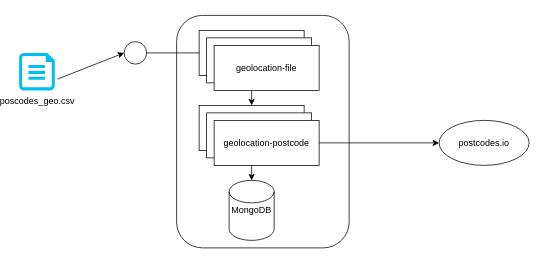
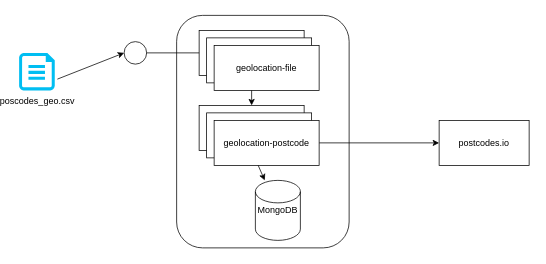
  <mxCell id="0" />
  <mxCell id="1" parent="0" />
  <mxCell id="2" value="​poscodes_geo.csv" style="verticalLabelPosition=bottom;html=1;verticalAlign=top;align=center;strokeColor=none;fillColor=#00BEF2;shape=mxgraph.azure.cloud_services_configuration_file;pointerEvents=1;" vertex="1" parent="1"><mxGeometry x="20" y="70" width="47.5" height="50" as="geometry" /></mxCell>
  <mxCell id="3" value="" style="rounded=1;whiteSpace=wrap;html=1;" vertex="1" parent="1"><mxGeometry x="230" y="20" width="230" height="310" as="geometry" /></mxCell>
  <mxCell id="4" value="" style="edgeStyle=orthogonalEdgeStyle;rounded=0;orthogonalLoop=1;jettySize=auto;html=1;" edge="1" parent="1" source="5" target="6"><mxGeometry relative="1" as="geometry" /></mxCell>
  <mxCell id="5" value="geolocation-file" style="rounded=0;whiteSpace=wrap;html=1;" vertex="1" parent="1"><mxGeometry x="260" y="40" width="140" height="60" as="geometry" /></mxCell>
  <mxCell id="6" value="geolocation-postcode" style="rounded=0;whiteSpace=wrap;html=1;" vertex="1" parent="1"><mxGeometry x="260" y="140" width="140" height="60" as="geometry" /></mxCell>
  <mxCell id="7" value="" style="ellipse;whiteSpace=wrap;html=1;aspect=fixed;" vertex="1" parent="1"><mxGeometry x="160" y="55" width="30" height="30" as="geometry" /></mxCell>
  <mxCell id="8" value="" style="endArrow=none;html=1;entryX=0;entryY=0.5;entryDx=0;entryDy=0;exitX=1;exitY=0.5;exitDx=0;exitDy=0;" edge="1" parent="1" source="7" target="5"><mxGeometry width="50" height="50" relative="1" as="geometry"><mxPoint x="350" y="260" as="sourcePoint" /><mxPoint x="400" y="210" as="targetPoint" /></mxGeometry></mxCell>
  <mxCell id="9" value="" style="endArrow=classic;html=1;exitX=1.074;exitY=0.7;exitDx=0;exitDy=0;exitPerimeter=0;entryX=0;entryY=0.5;entryDx=0;entryDy=0;" edge="1" parent="1" source="2" target="7"><mxGeometry width="50" height="50" relative="1" as="geometry"><mxPoint x="350" y="260" as="sourcePoint" /><mxPoint x="400" y="210" as="targetPoint" /></mxGeometry></mxCell>
- <mxCell id="10" value="MongoDB" style="shape=cylinder2;whiteSpace=wrap;html=1;boundedLbl=1;backgroundOutline=1;size=15;" vertex="1" parent="1"><mxGeometry x="300" y="240" width="60" height="80" as="geometry" /></mxCell>
+ <mxCell id="10" value="MongoDB" style="shape=cylinder2;whiteSpace=wrap;html=1;boundedLbl=1;backgroundOutline=1;size=15;" vertex="1" parent="1"><mxGeometry x="335" y="240" width="60" height="80" as="geometry" /></mxCell>
  <mxCell id="11" value="" style="endArrow=classic;html=1;exitX=0.5;exitY=1;exitDx=0;exitDy=0;" edge="1" parent="1" source="6" target="10"><mxGeometry width="50" height="50" relative="1" as="geometry"><mxPoint x="350" y="260" as="sourcePoint" /><mxPoint x="400" y="210" as="targetPoint" /></mxGeometry></mxCell>
  <mxCell id="12" value="geolocation-postcode" style="rounded=0;whiteSpace=wrap;html=1;" vertex="1" parent="1"><mxGeometry x="270" y="150" width="140" height="60" as="geometry" /></mxCell>
  <mxCell id="13" style="edgeStyle=orthogonalEdgeStyle;rounded=0;orthogonalLoop=1;jettySize=auto;html=1;entryX=0;entryY=0.5;entryDx=0;entryDy=0;" edge="1" parent="1" source="14" target="17"><mxGeometry relative="1" as="geometry" /></mxCell>
  <mxCell id="14" value="geolocation-postcode" style="rounded=0;whiteSpace=wrap;html=1;" vertex="1" parent="1"><mxGeometry x="280" y="160" width="140" height="60" as="geometry" /></mxCell>
  <mxCell id="15" value="geolocation-file" style="rounded=0;whiteSpace=wrap;html=1;" vertex="1" parent="1"><mxGeometry x="270" y="50" width="140" height="60" as="geometry" /></mxCell>
  <mxCell id="16" value="geolocation-file" style="rounded=0;whiteSpace=wrap;html=1;" vertex="1" parent="1"><mxGeometry x="280" y="60" width="140" height="60" as="geometry" /></mxCell>
- <mxCell id="17" value="postcodes.io" style="ellipse;whiteSpace=wrap;html=1;" vertex="1" parent="1"><mxGeometry x="580" y="160" width="120" height="60" as="geometry" /></mxCell>
+ <mxCell id="17" value="postcodes.io" style="rounded=0;whiteSpace=wrap;html=1;" vertex="1" parent="1"><mxGeometry x="580" y="160" width="120" height="60" as="geometry" /></mxCell>
